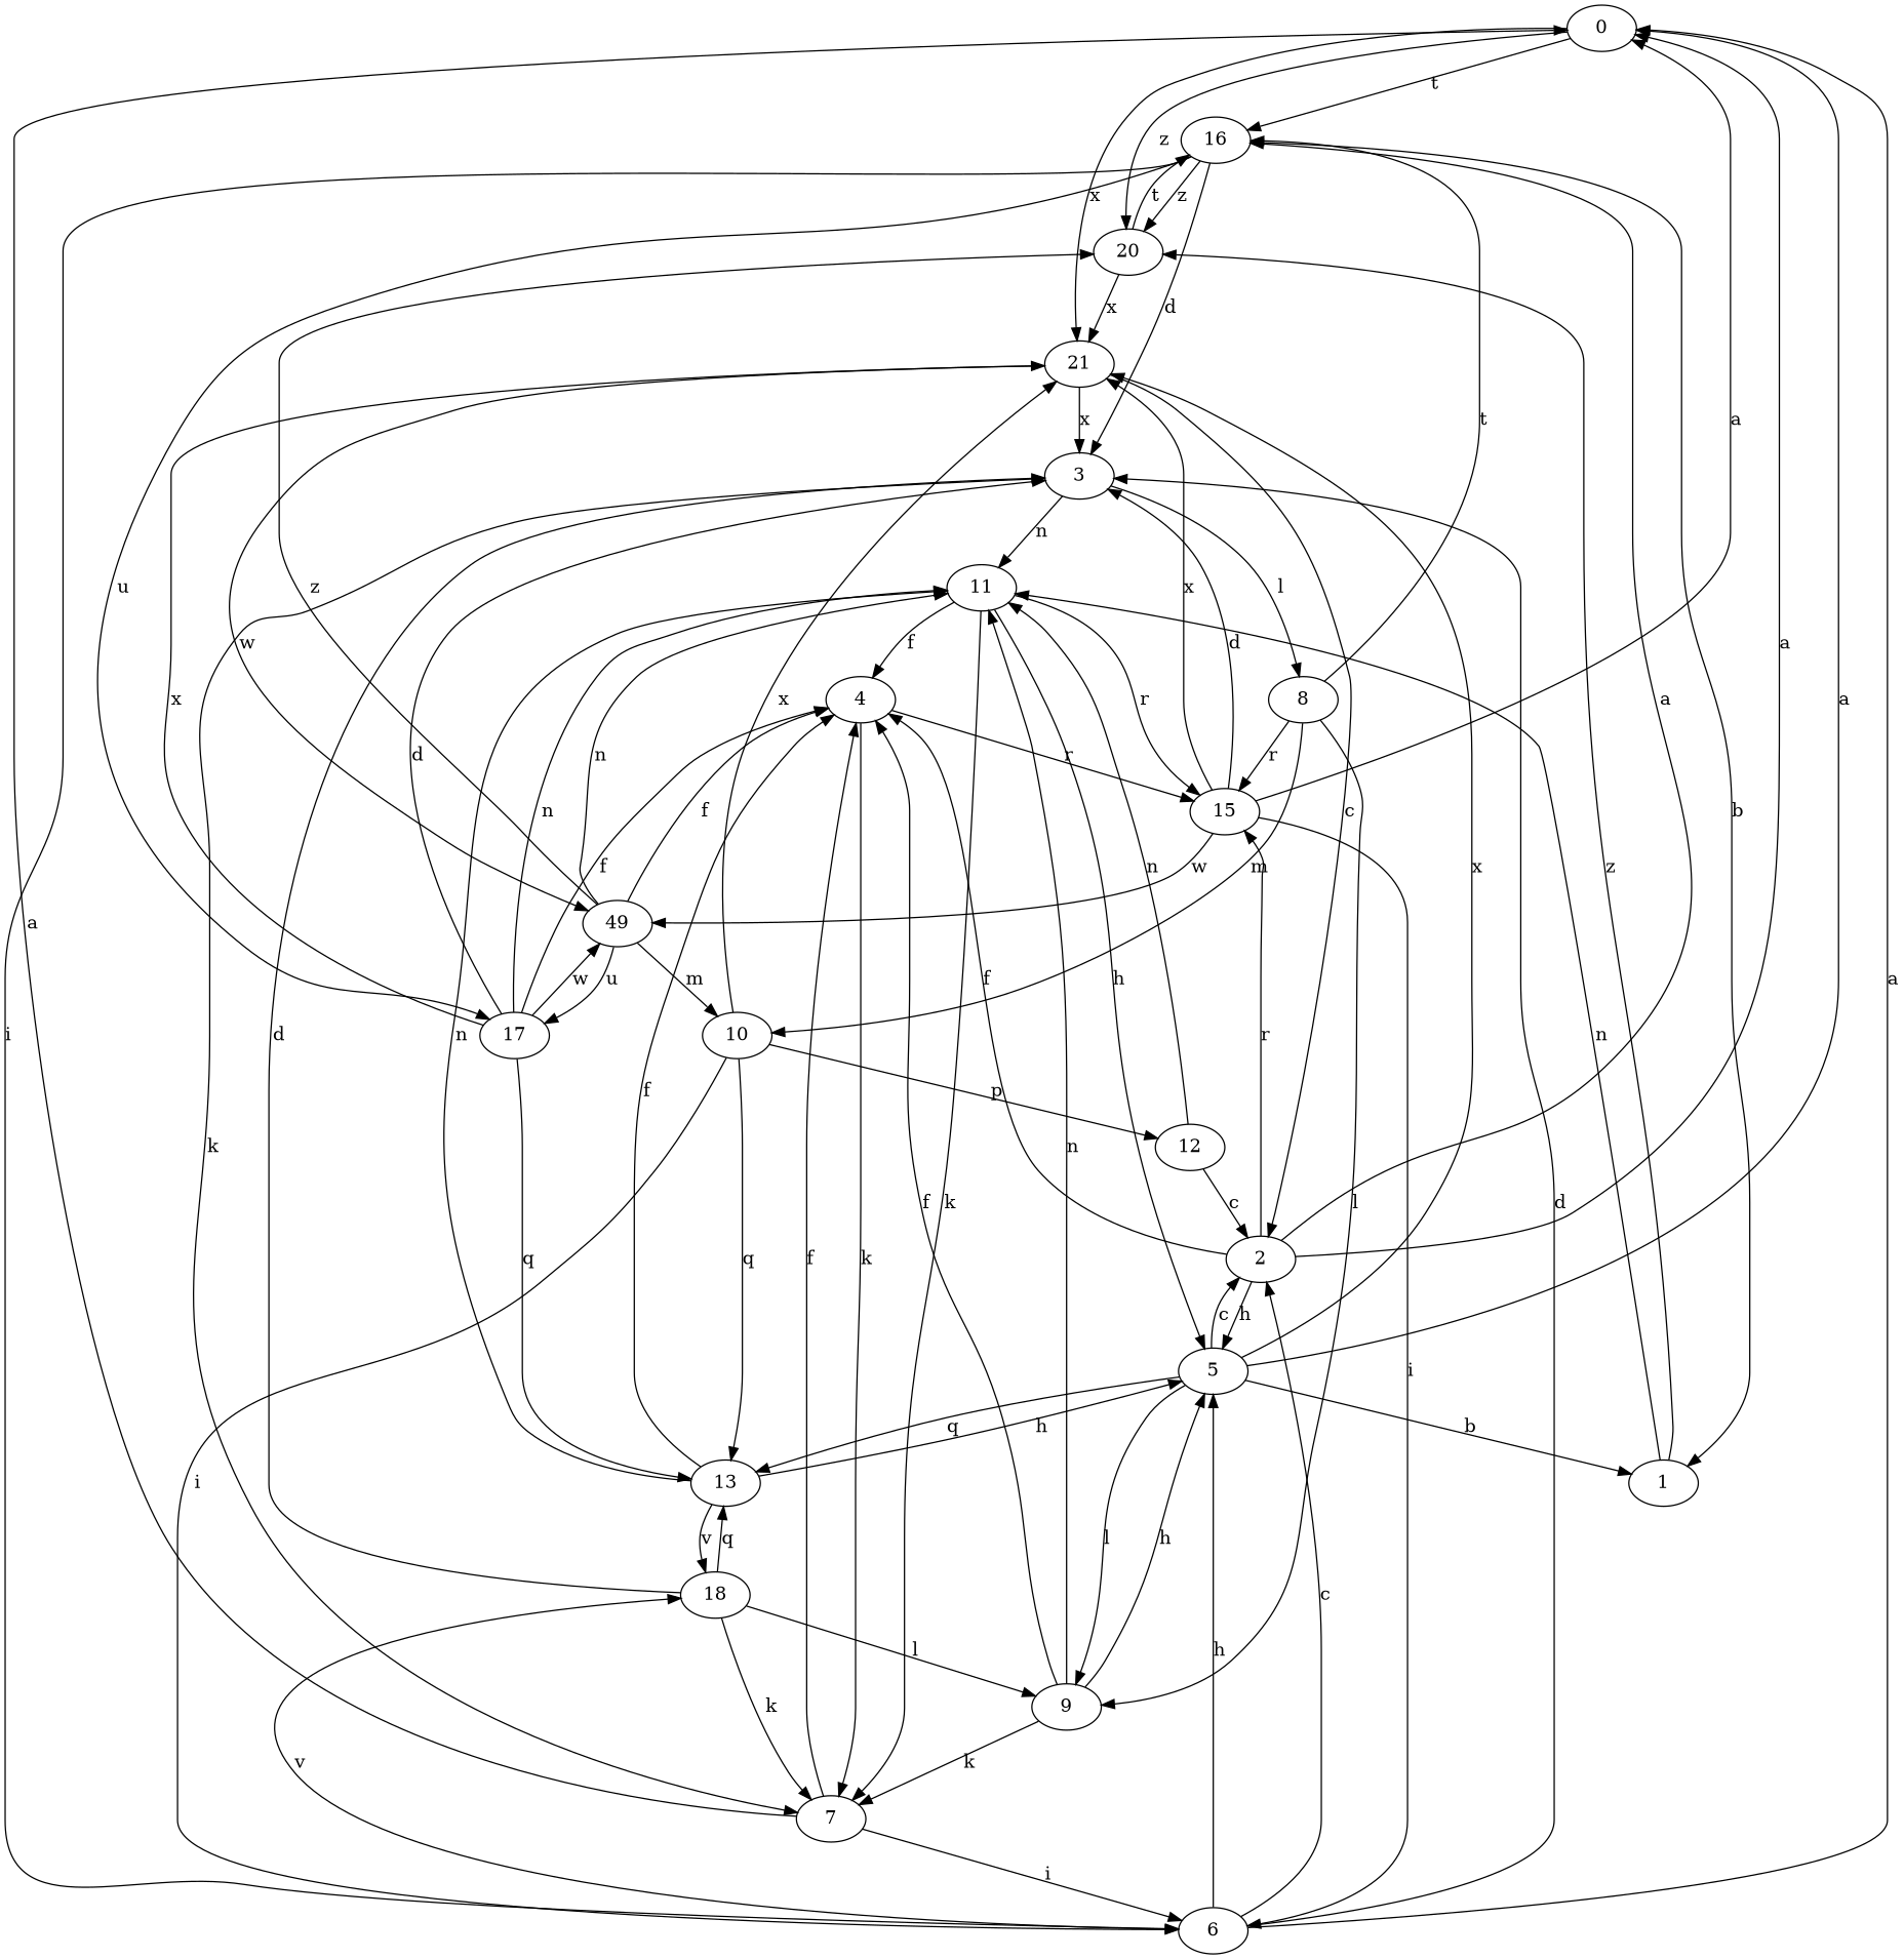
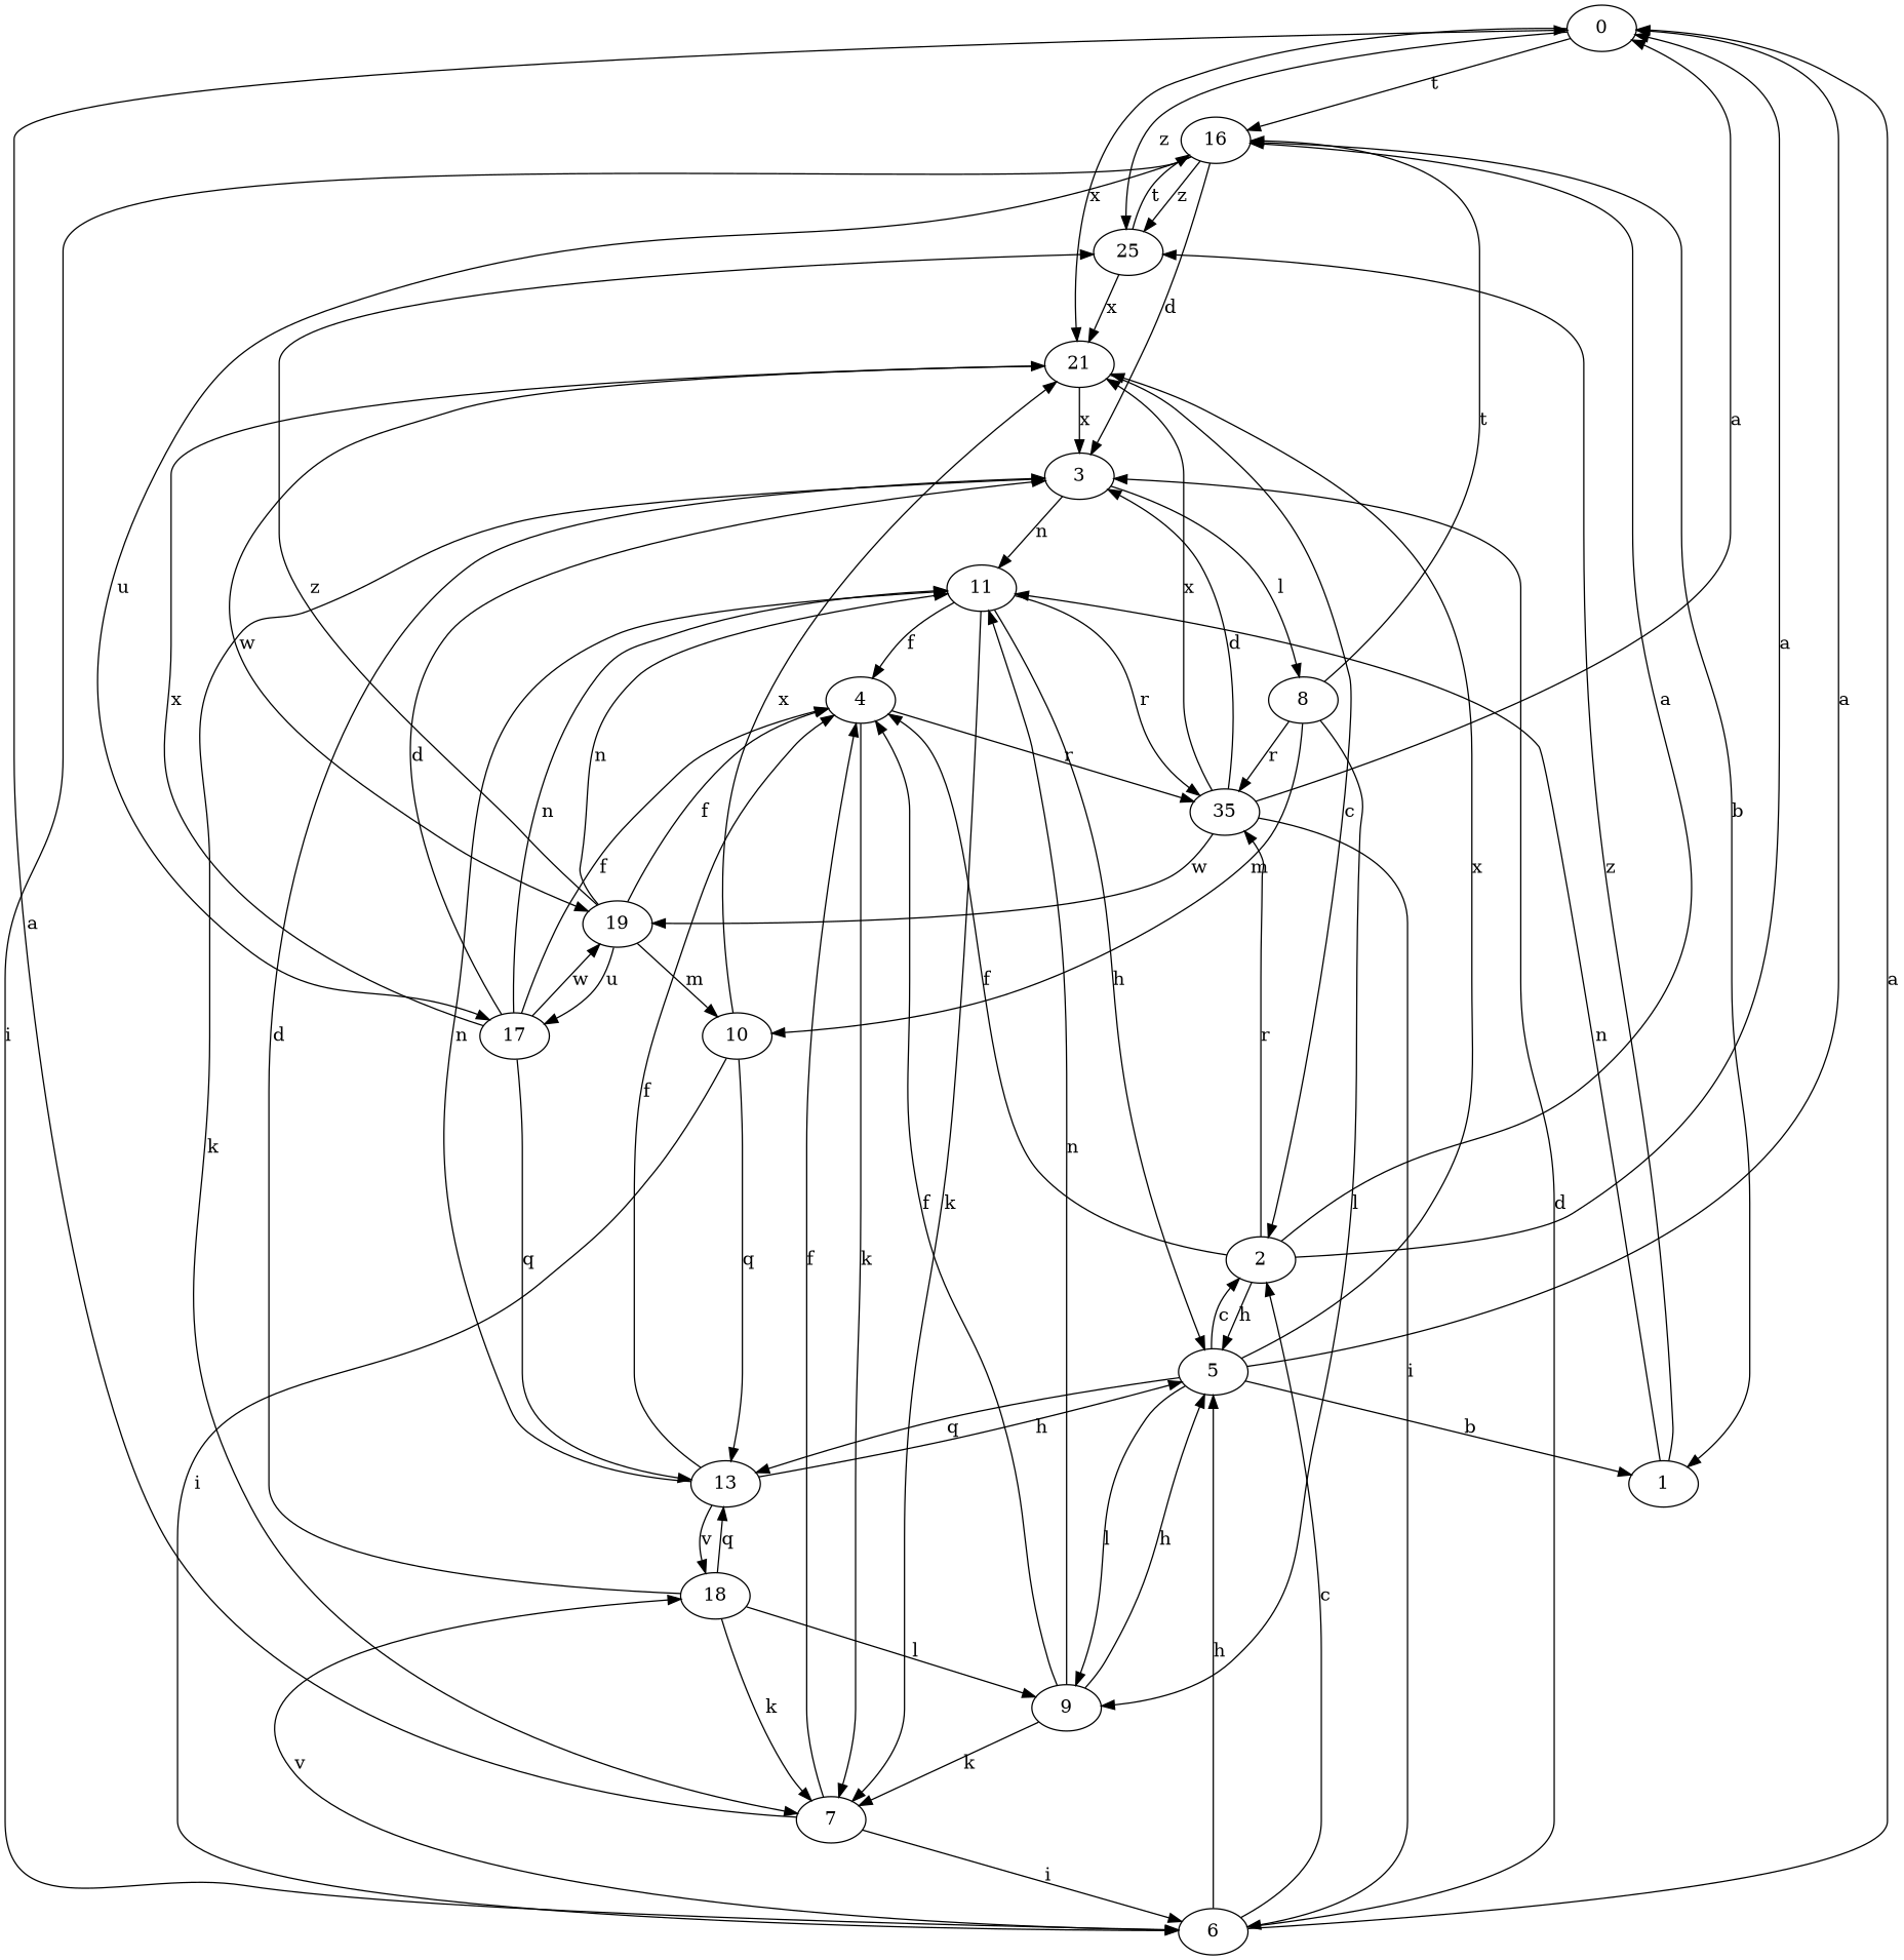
  strict digraph {
    0
    16
    21
-   25 [label=20]
+   25
    1
    3
    6
    17
    2
-   19 [label=49]
+   19
    11
    4
    5
-   15
+   15 [label=35]
    7
    9
    13
    8
    10
    18
-   12
    0 -> 16 [label=t]
    0 -> 21 [label=x]
    0 -> 25 [label=z]
    16 -> 25 [label=z]
    16 -> 1 [label=b]
    16 -> 3 [label=d]
    16 -> 6 [label=i]
    16 -> 17 [label=u]
    21 -> 3 [label=x]
    21 -> 2 [label=c]
    21 -> 19 [label=w]
    25 -> 16 [label=t]
    25 -> 21 [label=x]
    1 -> 25 [label=z]
    1 -> 11 [label=n]
    3 -> 11 [label=n]
    3 -> 7 [label=k]
    3 -> 8 [label=l]
    6 -> 0 [label=a]
    6 -> 3 [label=d]
    6 -> 2 [label=c]
    6 -> 5 [label=h]
    6 -> 18 [label=v]
    17 -> 21 [label=x]
    17 -> 3 [label=d]
    17 -> 19 [label=w]
    17 -> 11 [label=n]
    17 -> 4 [label=f]
    17 -> 13 [label=q]
    2 -> 0 [label=a]
    2 -> 16 [label=a]
    2 -> 4 [label=f]
    2 -> 5 [label=h]
    2 -> 15 [label=r]
    19 -> 25 [label=z]
    19 -> 17 [label=u]
    19 -> 11 [label=n]
    19 -> 4 [label=f]
    19 -> 10 [label=m]
    11 -> 4 [label=f]
    11 -> 5 [label=h]
    11 -> 15 [label=r]
    11 -> 7 [label=k]
    4 -> 15 [label=r]
    4 -> 7 [label=k]
    5 -> 0 [label=a]
    5 -> 21 [label=x]
    5 -> 1 [label=b]
    5 -> 2 [label=c]
    5 -> 9 [label=l]
    5 -> 13 [label=q]
    15 -> 0 [label=a]
    15 -> 21 [label=x]
    15 -> 3 [label=d]
    15 -> 6 [label=i]
    15 -> 19 [label=w]
    7 -> 0 [label=a]
    7 -> 6 [label=i]
    7 -> 4 [label=f]
    9 -> 11 [label=n]
    9 -> 4 [label=f]
    9 -> 5 [label=h]
    9 -> 7 [label=k]
    13 -> 11 [label=n]
    13 -> 4 [label=f]
    13 -> 5 [label=h]
    13 -> 18 [label=v]
    8 -> 16 [label=t]
    8 -> 15 [label=r]
    8 -> 9 [label=l]
    8 -> 10 [label=m]
    10 -> 21 [label=x]
    10 -> 6 [label=i]
    10 -> 13 [label=q]
-   10 -> 12 [label=p]
    18 -> 3 [label=d]
    18 -> 7 [label=k]
    18 -> 9 [label=l]
    18 -> 13 [label=q]
-   12 -> 2 [label=c]
-   12 -> 11 [label=n]
  }
